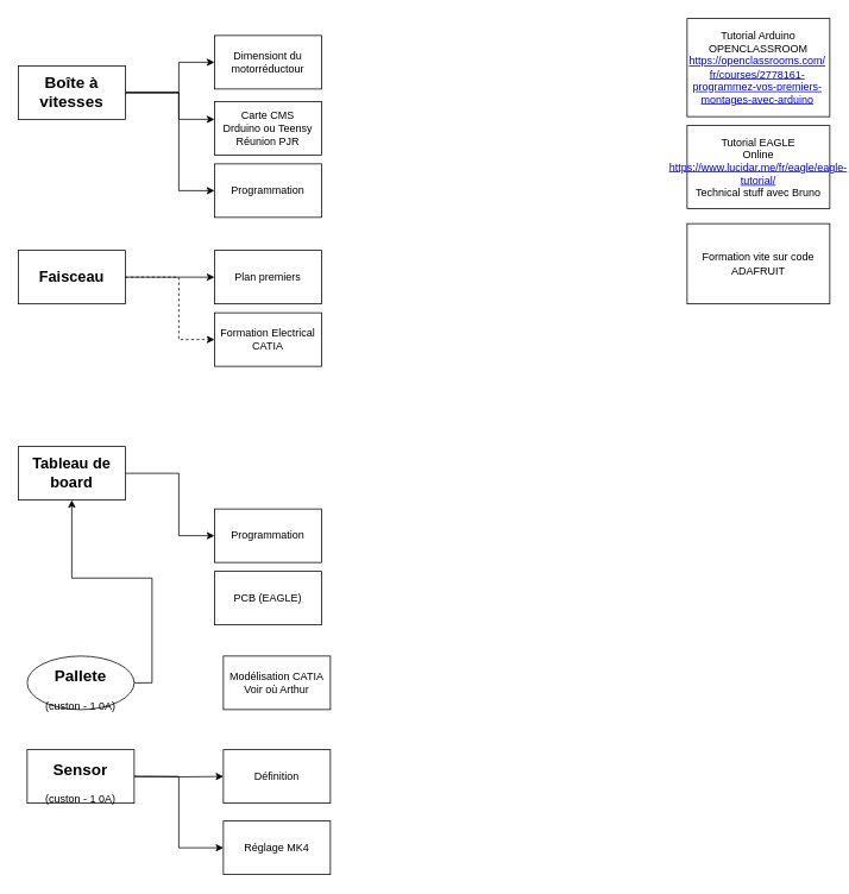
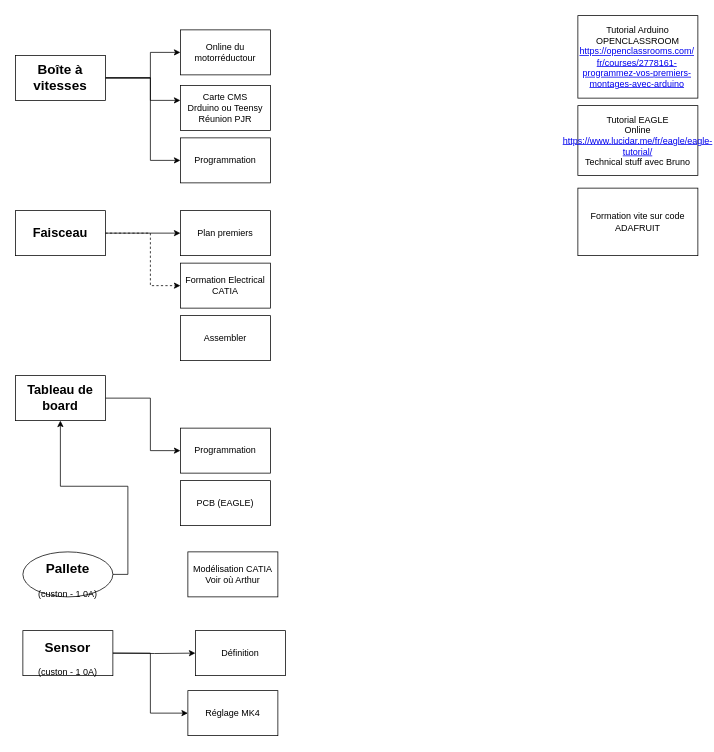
  <mxCell id="0" />
  <mxCell id="1" parent="0" />
  <mxCell id="2" style="edgeStyle=orthogonalEdgeStyle;rounded=0;orthogonalLoop=1;jettySize=auto;html=1;" edge="1" parent="1" source="5" target="6"><mxGeometry relative="1" as="geometry"><Array as="points"><mxPoint x="200" y="103" /><mxPoint x="200" y="69" /></Array></mxGeometry></mxCell>
  <mxCell id="3" style="edgeStyle=orthogonalEdgeStyle;rounded=0;orthogonalLoop=1;jettySize=auto;html=1;" edge="1" parent="1" source="5"><mxGeometry relative="1" as="geometry"><mxPoint x="240" y="133" as="targetPoint" /><Array as="points"><mxPoint x="200" y="103" /><mxPoint x="200" y="133" /></Array></mxGeometry></mxCell>
  <mxCell id="4" style="edgeStyle=orthogonalEdgeStyle;rounded=0;orthogonalLoop=1;jettySize=auto;html=1;entryX=0;entryY=0.5;entryDx=0;entryDy=0;fontSize=12;" edge="1" parent="1" source="5" target="13"><mxGeometry relative="1" as="geometry"><Array as="points"><mxPoint x="200" y="103" /><mxPoint x="200" y="213" /></Array></mxGeometry></mxCell>
  <mxCell id="5" value="&lt;h2&gt;&lt;span class=&quot; author-d-iz88z86z86za0dz67zz78zz78zz74zz68zjz80zz71z9iz90z95dz75zdxz72zz76znvz86zz79zz84zmrz67zz80zz90zbd2rz83zz81zgz71z1etjz88z&quot;&gt;Boîte à vitesses&lt;/span&gt;&lt;/h2&gt;" style="rounded=0;whiteSpace=wrap;html=1;" vertex="1" parent="1"><mxGeometry x="20" y="73" width="120" height="60" as="geometry" /></mxCell>
- <mxCell id="6" value="Dimensiont du motorréductour" style="rounded=0;whiteSpace=wrap;html=1;" vertex="1" parent="1"><mxGeometry x="240" y="39" width="120" height="60" as="geometry" /></mxCell>
+ <mxCell id="6" value="Online du motorréductour" style="rounded=0;whiteSpace=wrap;html=1;" vertex="1" parent="1"><mxGeometry x="240" y="39" width="120" height="60" as="geometry" /></mxCell>
  <mxCell id="7" value="&lt;div&gt;Carte CMS&lt;/div&gt;&lt;div&gt;Drduino ou Teensy&lt;br&gt;&lt;/div&gt;&lt;div&gt;Réunion PJR&lt;br&gt;&lt;/div&gt;" style="rounded=0;whiteSpace=wrap;html=1;" vertex="1" parent="1"><mxGeometry x="240" y="113" width="120" height="60" as="geometry" /></mxCell>
  <mxCell id="8" style="edgeStyle=orthogonalEdgeStyle;rounded=0;orthogonalLoop=1;jettySize=auto;html=1;fontSize=12;" edge="1" parent="1" source="10" target="11"><mxGeometry relative="1" as="geometry"><Array as="points"><mxPoint x="200" y="310" /><mxPoint x="200" y="310" /></Array></mxGeometry></mxCell>
  <mxCell id="9" style="edgeStyle=orthogonalEdgeStyle;rounded=0;orthogonalLoop=1;jettySize=auto;html=1;entryX=0;entryY=0.5;entryDx=0;entryDy=0;fontSize=12;dashed=1;" edge="1" parent="1" source="10" target="12"><mxGeometry relative="1" as="geometry"><Array as="points"><mxPoint x="200" y="310" /><mxPoint x="200" y="380" /></Array></mxGeometry></mxCell>
  <mxCell id="10" value="Faisceau" style="rounded=0;whiteSpace=wrap;html=1;fontSize=17;fontStyle=1" vertex="1" parent="1"><mxGeometry x="20" y="280" width="120" height="60" as="geometry" /></mxCell>
  <mxCell id="11" value="Plan premiers" style="rounded=0;whiteSpace=wrap;html=1;fontSize=12;" vertex="1" parent="1"><mxGeometry x="240" y="280" width="120" height="60" as="geometry" /></mxCell>
  <mxCell id="12" value="Formation Electrical CATIA" style="rounded=0;whiteSpace=wrap;html=1;fontSize=12;" vertex="1" parent="1"><mxGeometry x="240" y="350" width="120" height="60" as="geometry" /></mxCell>
  <mxCell id="13" value="Programmation" style="rounded=0;whiteSpace=wrap;html=1;" vertex="1" parent="1"><mxGeometry x="240" y="183" width="120" height="60" as="geometry" /></mxCell>
  <mxCell id="14" style="edgeStyle=orthogonalEdgeStyle;rounded=0;orthogonalLoop=1;jettySize=auto;html=1;exitX=1;exitY=0.5;exitDx=0;exitDy=0;fontSize=12;" edge="1" parent="1" source="15" target="18"><mxGeometry relative="1" as="geometry" /></mxCell>
  <mxCell id="15" value="&lt;h2&gt;&lt;span class=&quot; author-d-iz88z86z86za0dz67zz78zz78zz74zz68zjz80zz71z9iz90z95dz75zdxz72zz76znvz86zz79zz84zmrz67zz80zz90zbd2rz83zz81zgz71z1etjz88z&quot;&gt;Pallete&lt;/span&gt;&lt;/h2&gt;&lt;div&gt;(custon - 1 0A)&lt;br&gt;&lt;/div&gt;" style="ellipse;whiteSpace=wrap;html=1;" vertex="1" parent="1"><mxGeometry x="30" y="735" width="120" height="60" as="geometry" /></mxCell>
+ <mxCell id="16" value="Assembler" style="rounded=0;whiteSpace=wrap;html=1;fontSize=12;" vertex="1" parent="1"><mxGeometry x="240" y="420" width="120" height="60" as="geometry" /></mxCell>
  <mxCell id="17" style="edgeStyle=orthogonalEdgeStyle;rounded=0;orthogonalLoop=1;jettySize=auto;html=1;entryX=0;entryY=0.5;entryDx=0;entryDy=0;fontSize=12;" edge="1" parent="1" source="18" target="19"><mxGeometry relative="1" as="geometry"><Array as="points"><mxPoint x="200" y="530" /><mxPoint x="200" y="600" /></Array></mxGeometry></mxCell>
  <mxCell id="18" value="Tableau de board" style="rounded=0;whiteSpace=wrap;html=1;fontSize=17;fontStyle=1" vertex="1" parent="1"><mxGeometry x="20" y="500" width="120" height="60" as="geometry" /></mxCell>
  <mxCell id="19" value="Programmation" style="rounded=0;whiteSpace=wrap;html=1;fontSize=12;" vertex="1" parent="1"><mxGeometry x="240" y="570" width="120" height="60" as="geometry" /></mxCell>
  <mxCell id="20" value="PCB (EAGLE)" style="rounded=0;whiteSpace=wrap;html=1;fontSize=12;" vertex="1" parent="1"><mxGeometry x="240" y="640" width="120" height="60" as="geometry" /></mxCell>
  <mxCell id="21" value="&lt;div&gt;Tutorial Arduino OPENCLASSROOM&lt;/div&gt;&lt;div&gt;&lt;span class=&quot;_5yl5&quot;&gt;&lt;span&gt;&lt;/span&gt;&lt;/span&gt;&lt;span class=&quot;_40fu&quot;&gt;&lt;span class=&quot;_1z_2 _2u_d&quot;&gt;&lt;/span&gt;&lt;/span&gt;&lt;div class=&quot;_5wd4 _1nc7 _5ysy&quot;&gt;&lt;div class=&quot;._1dlq _h8t&quot;&gt;&lt;div class=&quot;_5wd9 direction_ltr clearfix&quot;&gt;&lt;div class=&quot;_1e-x _n4o&quot;&gt;&lt;div class=&quot;_3_bl&quot;&gt;&lt;div class=&quot;_5w1r _3_om _5wdf&quot; style=&quot;max-width: 156px ; overflow-wrap: break-word&quot;&gt;&lt;div class=&quot;_4gx_&quot;&gt;&lt;div class=&quot;_1aa6&quot;&gt;&lt;div class=&quot;&quot;&gt;&lt;span class=&quot;_5yl5&quot;&gt;&lt;span&gt;&lt;a target=&quot;_blank&quot; href=&quot;https://openclassrooms.com/fr/courses/2778161-programmez-vos-premiers-montages-avec-arduino?fbclid=IwAR032jV8DWhOgQO7gnv3cIXzeYS3i4lSgTzgkv0eqCyp_ijlazUB7Z2ROuo&quot;&gt;https://openclassrooms.com/fr/courses/2778161-programmez-vos-premiers-montages-avec-arduino&lt;/a&gt;&lt;/span&gt;&lt;/span&gt;&lt;/div&gt;&lt;/div&gt;&lt;/div&gt;&lt;/div&gt;&lt;/div&gt;&lt;/div&gt;&lt;/div&gt;&lt;/div&gt;&lt;/div&gt;&lt;/div&gt;" style="rounded=0;whiteSpace=wrap;html=1;" vertex="1" parent="1"><mxGeometry x="770" y="20" width="160" height="110" as="geometry" /></mxCell>
  <mxCell id="22" value="&lt;div&gt;Tutorial EAGLE &lt;br&gt;&lt;/div&gt;&lt;div&gt;Online &lt;span class=&quot;_5yl5&quot;&gt;&lt;span&gt;&lt;a target=&quot;_blank&quot; href=&quot;https://www.lucidar.me/fr/eagle/eagle-tutorial/?fbclid=IwAR3I6-mXPhG09j9GyPPHlTGTtdX1ONF0NHT1RazgUB0NpToaqGyBgixrVRk&quot;&gt;https://www.lucidar.me/fr/eagle/eagle-tutorial/&lt;/a&gt;&lt;/span&gt;&lt;/span&gt;&lt;/div&gt;&lt;div&gt;Technical stuff avec Bruno&lt;br&gt;&lt;/div&gt;" style="rounded=0;whiteSpace=wrap;html=1;" vertex="1" parent="1"><mxGeometry x="770" y="140" width="160" height="93" as="geometry" /></mxCell>
  <mxCell id="23" value="&lt;div&gt;Formation vite sur code&lt;/div&gt;&lt;div&gt;ADAFRUIT&lt;br&gt;&lt;/div&gt;" style="rounded=0;whiteSpace=wrap;html=1;" vertex="1" parent="1"><mxGeometry x="770" y="250" width="160" height="90" as="geometry" /></mxCell>
  <mxCell id="24" value="&lt;div&gt;Modélisation CATIA&lt;br&gt;&lt;/div&gt;&lt;div&gt;Voir où Arthur &lt;br&gt;&lt;/div&gt;" style="rounded=0;whiteSpace=wrap;html=1;fontSize=12;" vertex="1" parent="1"><mxGeometry x="250" y="735" width="120" height="60" as="geometry" /></mxCell>
  <mxCell id="25" style="edgeStyle=orthogonalEdgeStyle;rounded=0;orthogonalLoop=1;jettySize=auto;html=1;entryX=0;entryY=0.5;entryDx=0;entryDy=0;fontSize=12;" edge="1" parent="1" source="26" target="29"><mxGeometry relative="1" as="geometry" /></mxCell>
  <mxCell id="26" value="&lt;h2&gt;&lt;span class=&quot; author-d-iz88z86z86za0dz67zz78zz78zz74zz68zjz80zz71z9iz90z95dz75zdxz72zz76znvz86zz79zz84zmrz67zz80zz90zbd2rz83zz81zgz71z1etjz88z&quot;&gt;Sensor&lt;/span&gt;&lt;/h2&gt;&lt;div&gt;(custon - 1 0A)&lt;br&gt;&lt;/div&gt;" style="rounded=0;whiteSpace=wrap;html=1;" vertex="1" parent="1"><mxGeometry x="30" y="840" width="120" height="60" as="geometry" /></mxCell>
  <mxCell id="27" style="edgeStyle=orthogonalEdgeStyle;rounded=0;orthogonalLoop=1;jettySize=auto;html=1;exitX=1;exitY=0.5;exitDx=0;exitDy=0;fontSize=12;" edge="1" parent="1" target="28"><mxGeometry relative="1" as="geometry"><mxPoint x="150" y="870" as="sourcePoint" /></mxGeometry></mxCell>
- <mxCell id="28" value="Définition" style="rounded=0;whiteSpace=wrap;html=1;fontSize=12;" vertex="1" parent="1"><mxGeometry x="250" y="840" width="120" height="60" as="geometry" /></mxCell>
+ <mxCell id="28" value="Définition" style="rounded=0;whiteSpace=wrap;html=1;fontSize=12;" vertex="1" parent="1"><mxGeometry x="260" y="840" width="120" height="60" as="geometry" /></mxCell>
  <mxCell id="29" value="Réglage MK4" style="rounded=0;whiteSpace=wrap;html=1;fontSize=12;" vertex="1" parent="1"><mxGeometry x="250" y="920" width="120" height="60" as="geometry" /></mxCell>
